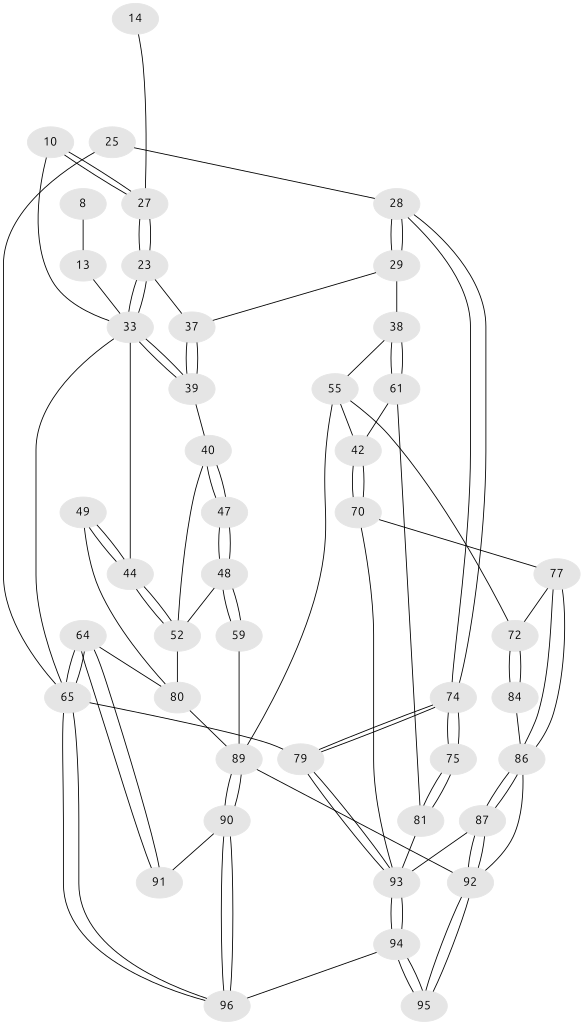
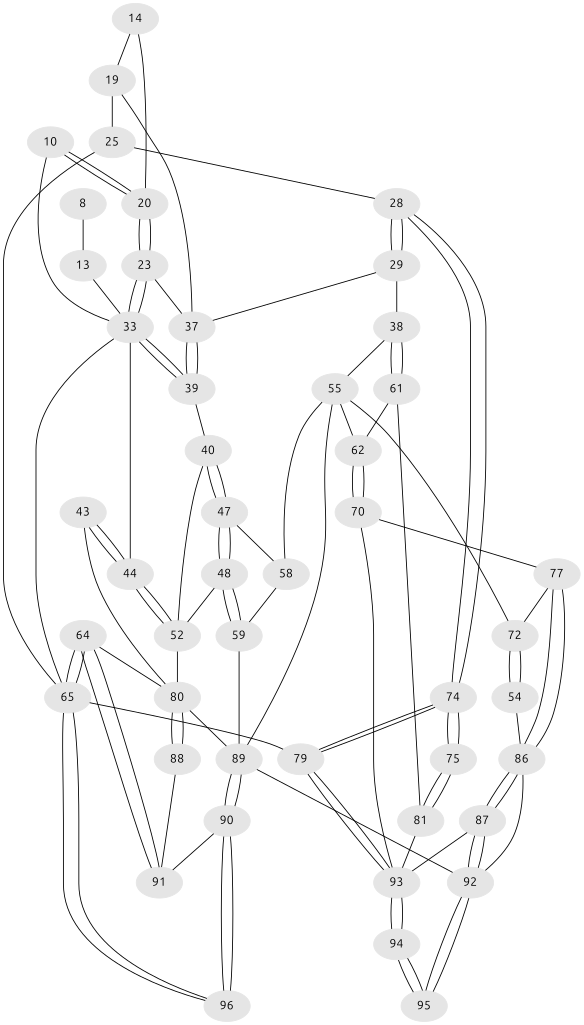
  graph {
    fontname=Ubuntu
    node [color=gray90 fontname=Ubuntu style=filled]
    edge [fontname=Ubuntu]
    13 [super="+7"]
    8
    33 [super="+30+12+24"]
-   20 [super="+15+9" label=27]
+   20 [super="+15+9"]
    10
    23
    65 [super="+6"]
    39
    44 [super="+42"]
    79
    96
    14 [super="+2"]
+   19 [super="+16+17"]
    25 [super="+18"]
    37 [super="+22+21+27+26"]
    28
    29
    74
    38
    75
    55 [super="+54+36+35+34"]
    61
    40
    52 [super="+51+49+41"]
+   58 [super="+57"]
    89 [super="+78+53"]
-   62 [label=42]
+   62
    72
    81 [super="+76"]
    47
    48
    80 [super="+63+68+67"]
-   43 [label=49]
+   43
    59
+   88
    92 [super="+85"]
    90
    70
-   84
+   84 [label=54]
    93 [super="+82+83"]
    n41 [label=77]
    64
    91
    86
    94
    87
    95
    13 -- 33
    8 -- 13 [weight=2]
    33 -- 65
    33 -- 39
    33 -- 39
    33 -- 44 [weight=2]
    20 -- 23
    20 -- 23
    10 -- 33
    10 -- 20 [weight=2]
    10 -- 20
    23 -- 33
    23 -- 33
    23 -- 37
    65 -- 79 [weight=2]
    65 -- 96
    65 -- 96
    39 -- 40
    44 -- 52 [weight=2]
    44 -- 52
    79 -- 93
    79 -- 93
    14 -- 20 [weight=2]
+   14 -- 19 [weight=2]
+   19 -- 25 [weight=2]
+   19 -- 37 [weight=2]
    25 -- 65 [weight=2]
    25 -- 28
    37 -- 39
    37 -- 39
    28 -- 29
    28 -- 29
    28 -- 74
    28 -- 74
    29 -- 37
    29 -- 38
    74 -- 79
    74 -- 79
    74 -- 75
    74 -- 75
    38 -- 55
    38 -- 61
    38 -- 61
    75 -- 81 [weight=2]
    75 -- 81
+   55 -- 58
    55 -- 89
    55 -- 62
    55 -- 72
    61 -- 62
    61 -- 81
    40 -- 52
    40 -- 47
    40 -- 47
    52 -- 80 [weight=2]
+   58 -- 59
    89 -- 92
    89 -- 90
    89 -- 90
    62 -- 70
    62 -- 70
    72 -- 84
    72 -- 84
    81 -- 93
+   47 -- 58
    47 -- 48
    47 -- 48
    48 -- 52
    48 -- 59
    48 -- 59
    80 -- 89
+   80 -- 88 [weight=2]
+   80 -- 88
    43 -- 44 [weight=2]
    43 -- 44
    43 -- 80
    59 -- 89
+   88 -- 91
    92 -- 95
    92 -- 95
    90 -- 96
    90 -- 96
    90 -- 91
    70 -- 93
    70 -- n41
    84 -- 86
    93 -- 94
    93 -- 94
    n41 -- 72
    n41 -- 86
    n41 -- 86
    64 -- 65
    64 -- 65
    64 -- 80
    64 -- 91
    64 -- 91
    86 -- 92
    86 -- 87
    86 -- 87
-   94 -- 96
    94 -- 95
    94 -- 95
    87 -- 92
    87 -- 92
    87 -- 93
  }
